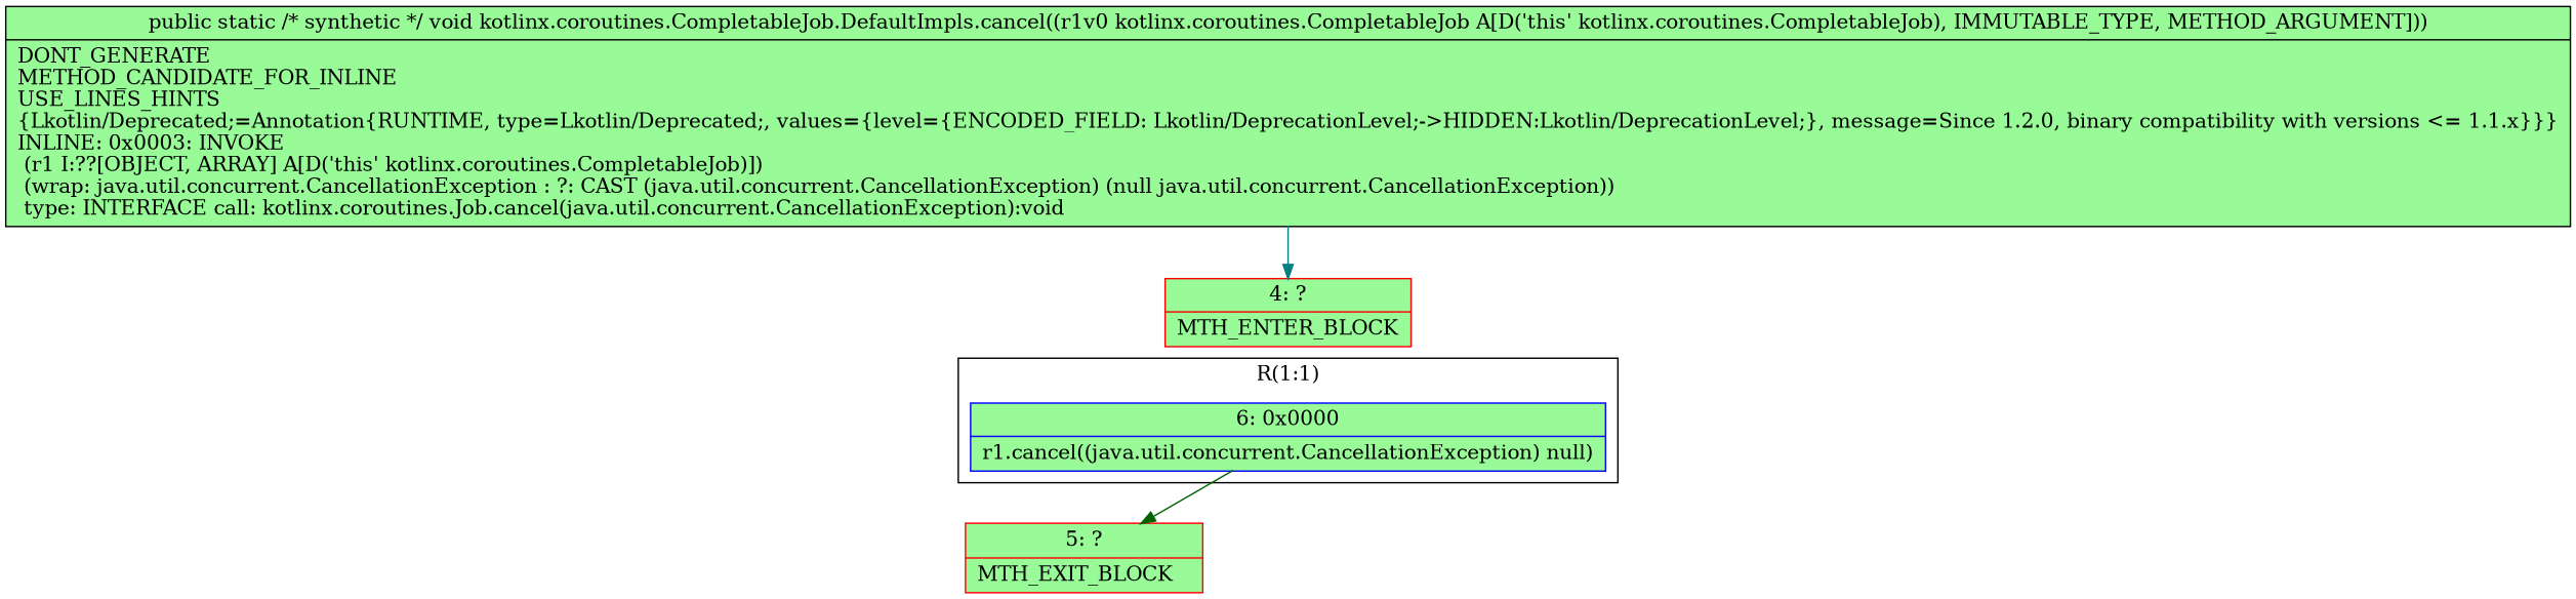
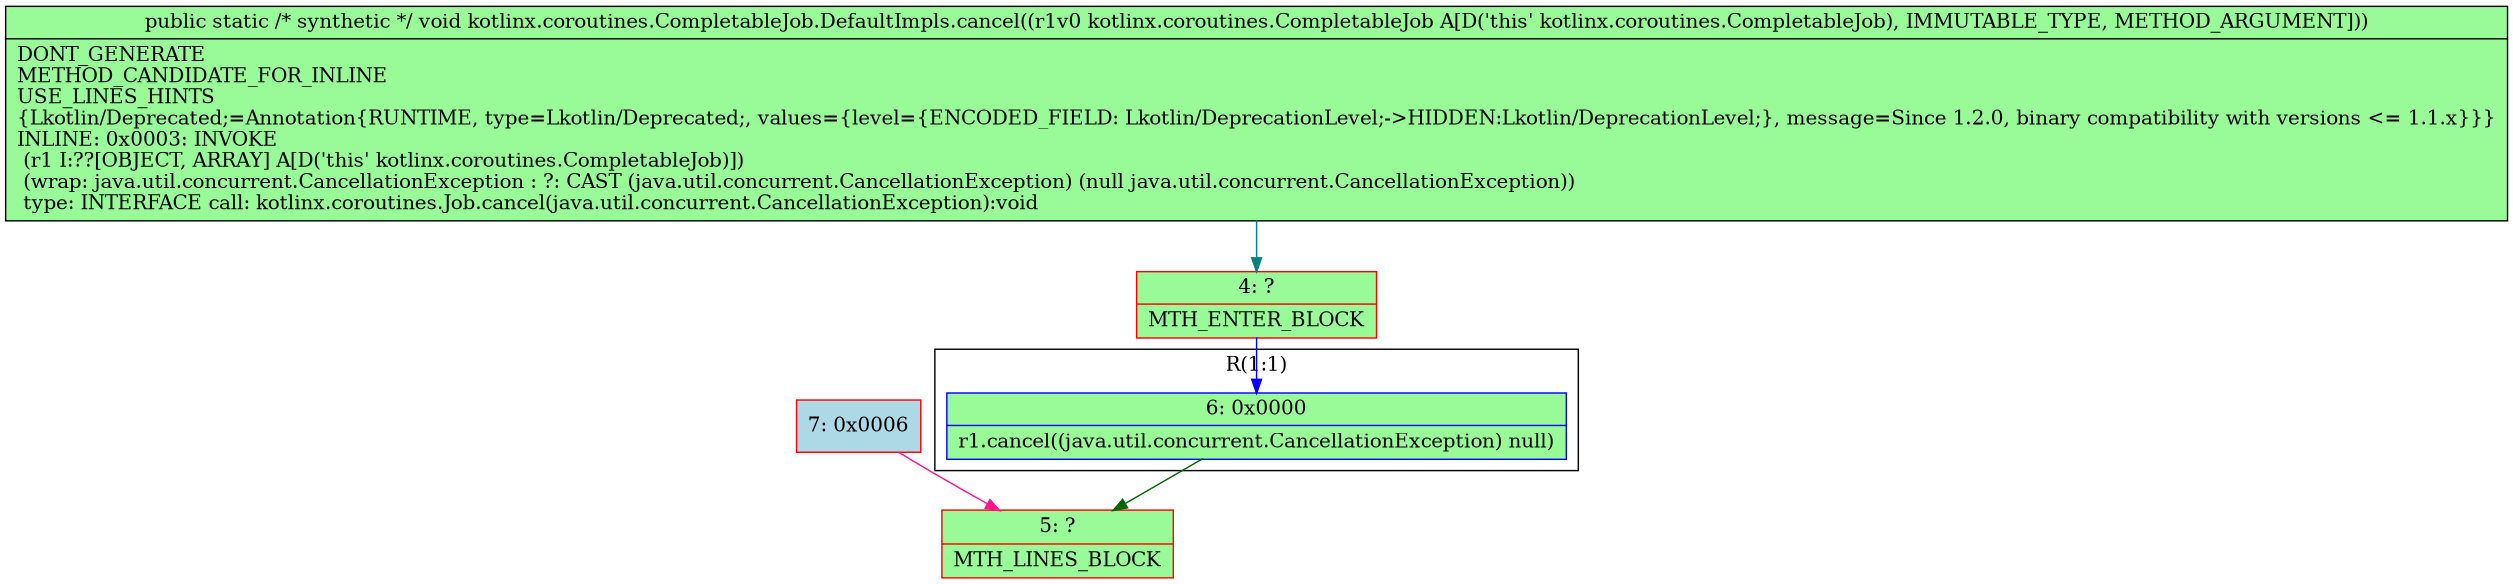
  digraph {
    node [color=red fillcolor=palegreen shape=record style=filled]
    n1 [color=blue label="{6\:\ 0x0000|r1.cancel((java.util.concurrent.CancellationException) null)\l}"]
-   n2 [label="{5\:\ ?|MTH_EXIT_BLOCK\l}"]
+   n2 [label="{5\:\ ?|MTH_LINES_BLOCK\l}"]
+   n3 [fillcolor=lightblue label="{7\:\ 0x0006}"]
    n4 [label="{4\:\ ?|MTH_ENTER_BLOCK\l}"]
    n5 [label="{public static \/* synthetic *\/ void kotlinx.coroutines.CompletableJob.DefaultImpls.cancel((r1v0 kotlinx.coroutines.CompletableJob A[D('this' kotlinx.coroutines.CompletableJob), IMMUTABLE_TYPE, METHOD_ARGUMENT]))  | DONT_GENERATE\lMETHOD_CANDIDATE_FOR_INLINE\lUSE_LINES_HINTS\l\{Lkotlin\/Deprecated;=Annotation\{RUNTIME, type=Lkotlin\/Deprecated;, values=\{level=\{ENCODED_FIELD: Lkotlin\/DeprecationLevel;\-\>HIDDEN:Lkotlin\/DeprecationLevel;\}, message=Since 1.2.0, binary compatibility with versions \<= 1.1.x\}\}\}\lINLINE: 0x0003: INVOKE  \l  (r1 I:??[OBJECT, ARRAY] A[D('this' kotlinx.coroutines.CompletableJob)])\l  (wrap: java.util.concurrent.CancellationException : ?: CAST (java.util.concurrent.CancellationException) (null java.util.concurrent.CancellationException))\l type: INTERFACE call: kotlinx.coroutines.Job.cancel(java.util.concurrent.CancellationException):void\l}" color=""]
    subgraph cluster_1 {
      label="R(1:1)"
      n1
    }
    n1 -> n2 [color=darkgreen]
+   n3 -> n2 [color=deeppink]
+   n4 -> n1 [color=blue]
    n5 -> n4 [color=teal]
  }
